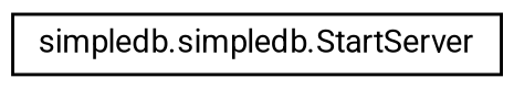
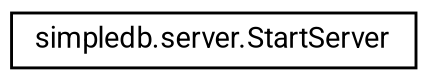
  digraph {
    rankdir=LR
    fontname=Roboto
-   n1 [color=black fillcolor=white fontname=Roboto fontsize=10 height=0.2 label="simpledb.simpledb.StartServer" shape=record style=filled width=0.4]
+   n1 [color=black fillcolor=white fontname=Roboto fontsize=10 height=0.2 label="simpledb.server.StartServer" shape=record style=filled width=0.4]
  }
